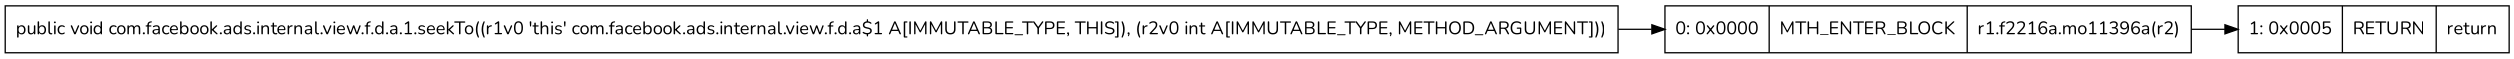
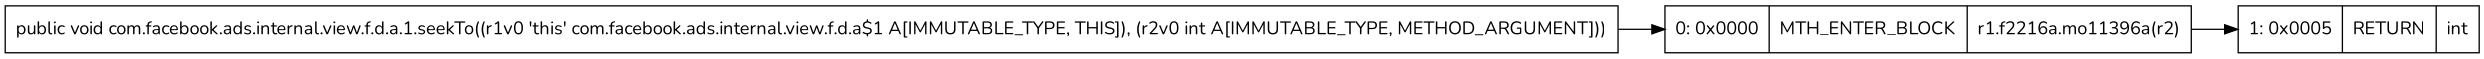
  digraph {
    rankdir=LR
    fontname=Nunito
    node [shape=record fontname=Nunito]
    edge [fontname=Nunito]
    n1 [label="{0\:\ 0x0000|MTH_ENTER_BLOCK\l|r1.f2216a.mo11396a(r2)\l}"]
-   n2 [label="{1\:\ 0x0005|RETURN\l|return\l}"]
+   n2 [label="{1\:\ 0x0005|RETURN\l|int\l}"]
    n3 [label="{public void com.facebook.ads.internal.view.f.d.a.1.seekTo((r1v0 'this' com.facebook.ads.internal.view.f.d.a$1 A[IMMUTABLE_TYPE, THIS]), (r2v0 int A[IMMUTABLE_TYPE, METHOD_ARGUMENT])) }"]
    n1 -> n2
    n3 -> n1
  }
